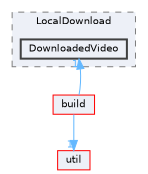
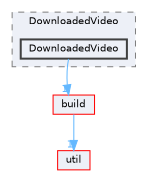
  digraph {
    compound=true
    node [color=red fillcolor="#edf0f7" fontname=Helvetica fontsize=10 shape=box style=filled]
    edge [color=steelblue1 fontcolor=steelblue1 fontname=Helvetica fontsize=10 headlabel=1 labeldistance=1.5 labelfontname=Helvetica labelfontsize=10]
    n1 [color=grey25 height=0.2 label=DownloadedVideo style="filled,bold" width=0.4]
    n2 [height=0.2 label=build width=0.4]
    n3 [height=0.2 label=util width=0.4]
    subgraph cluster_1 {
      bgcolor="#edf0f7"
      fontname=Helvetica
      fontsize=10
-     label=LocalDownload
+     label=DownloadedVideo
      pencolor=grey50
      style="filled,dashed"
      n1
    }
-   n2 -> n1
+   n1 -> n2
    n2 -> n3
  }
